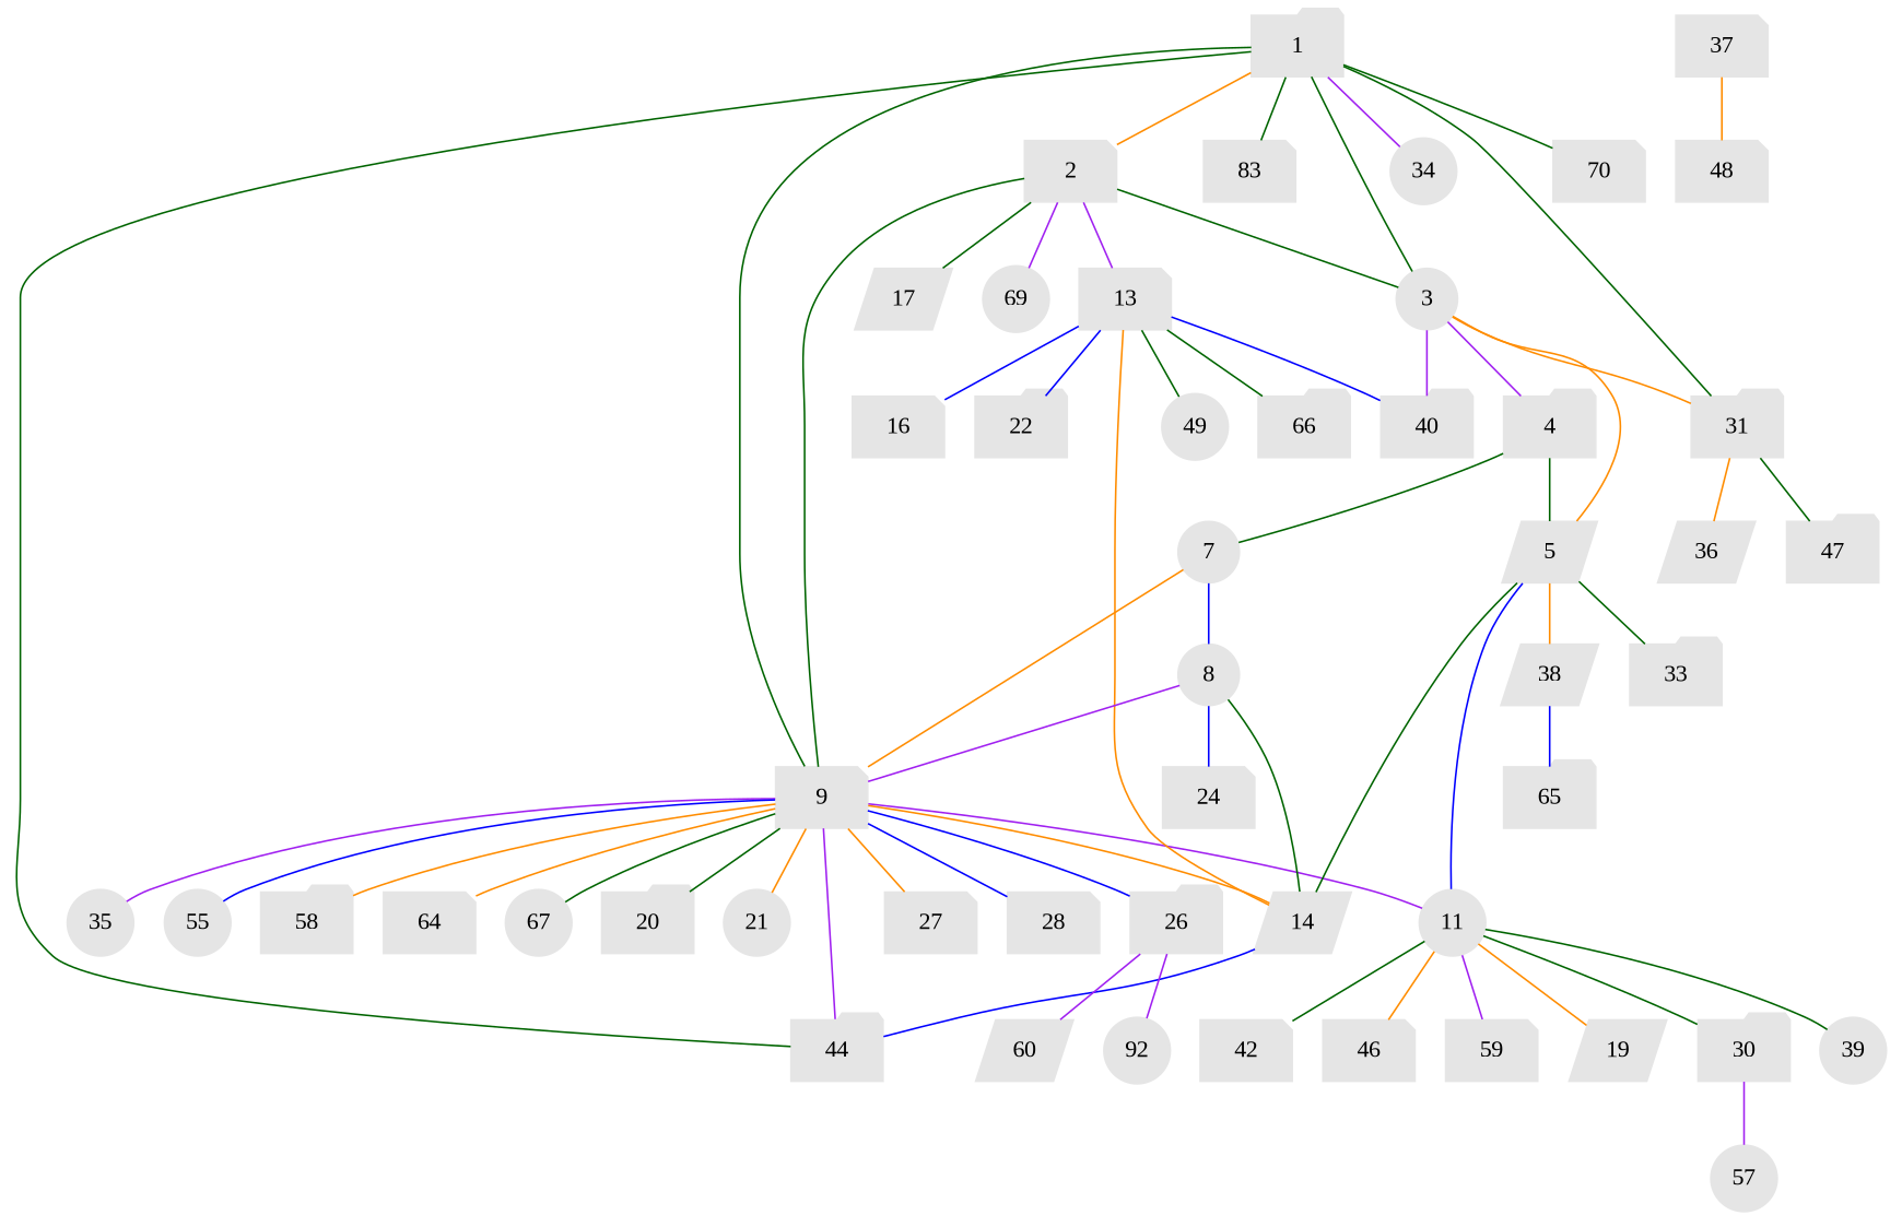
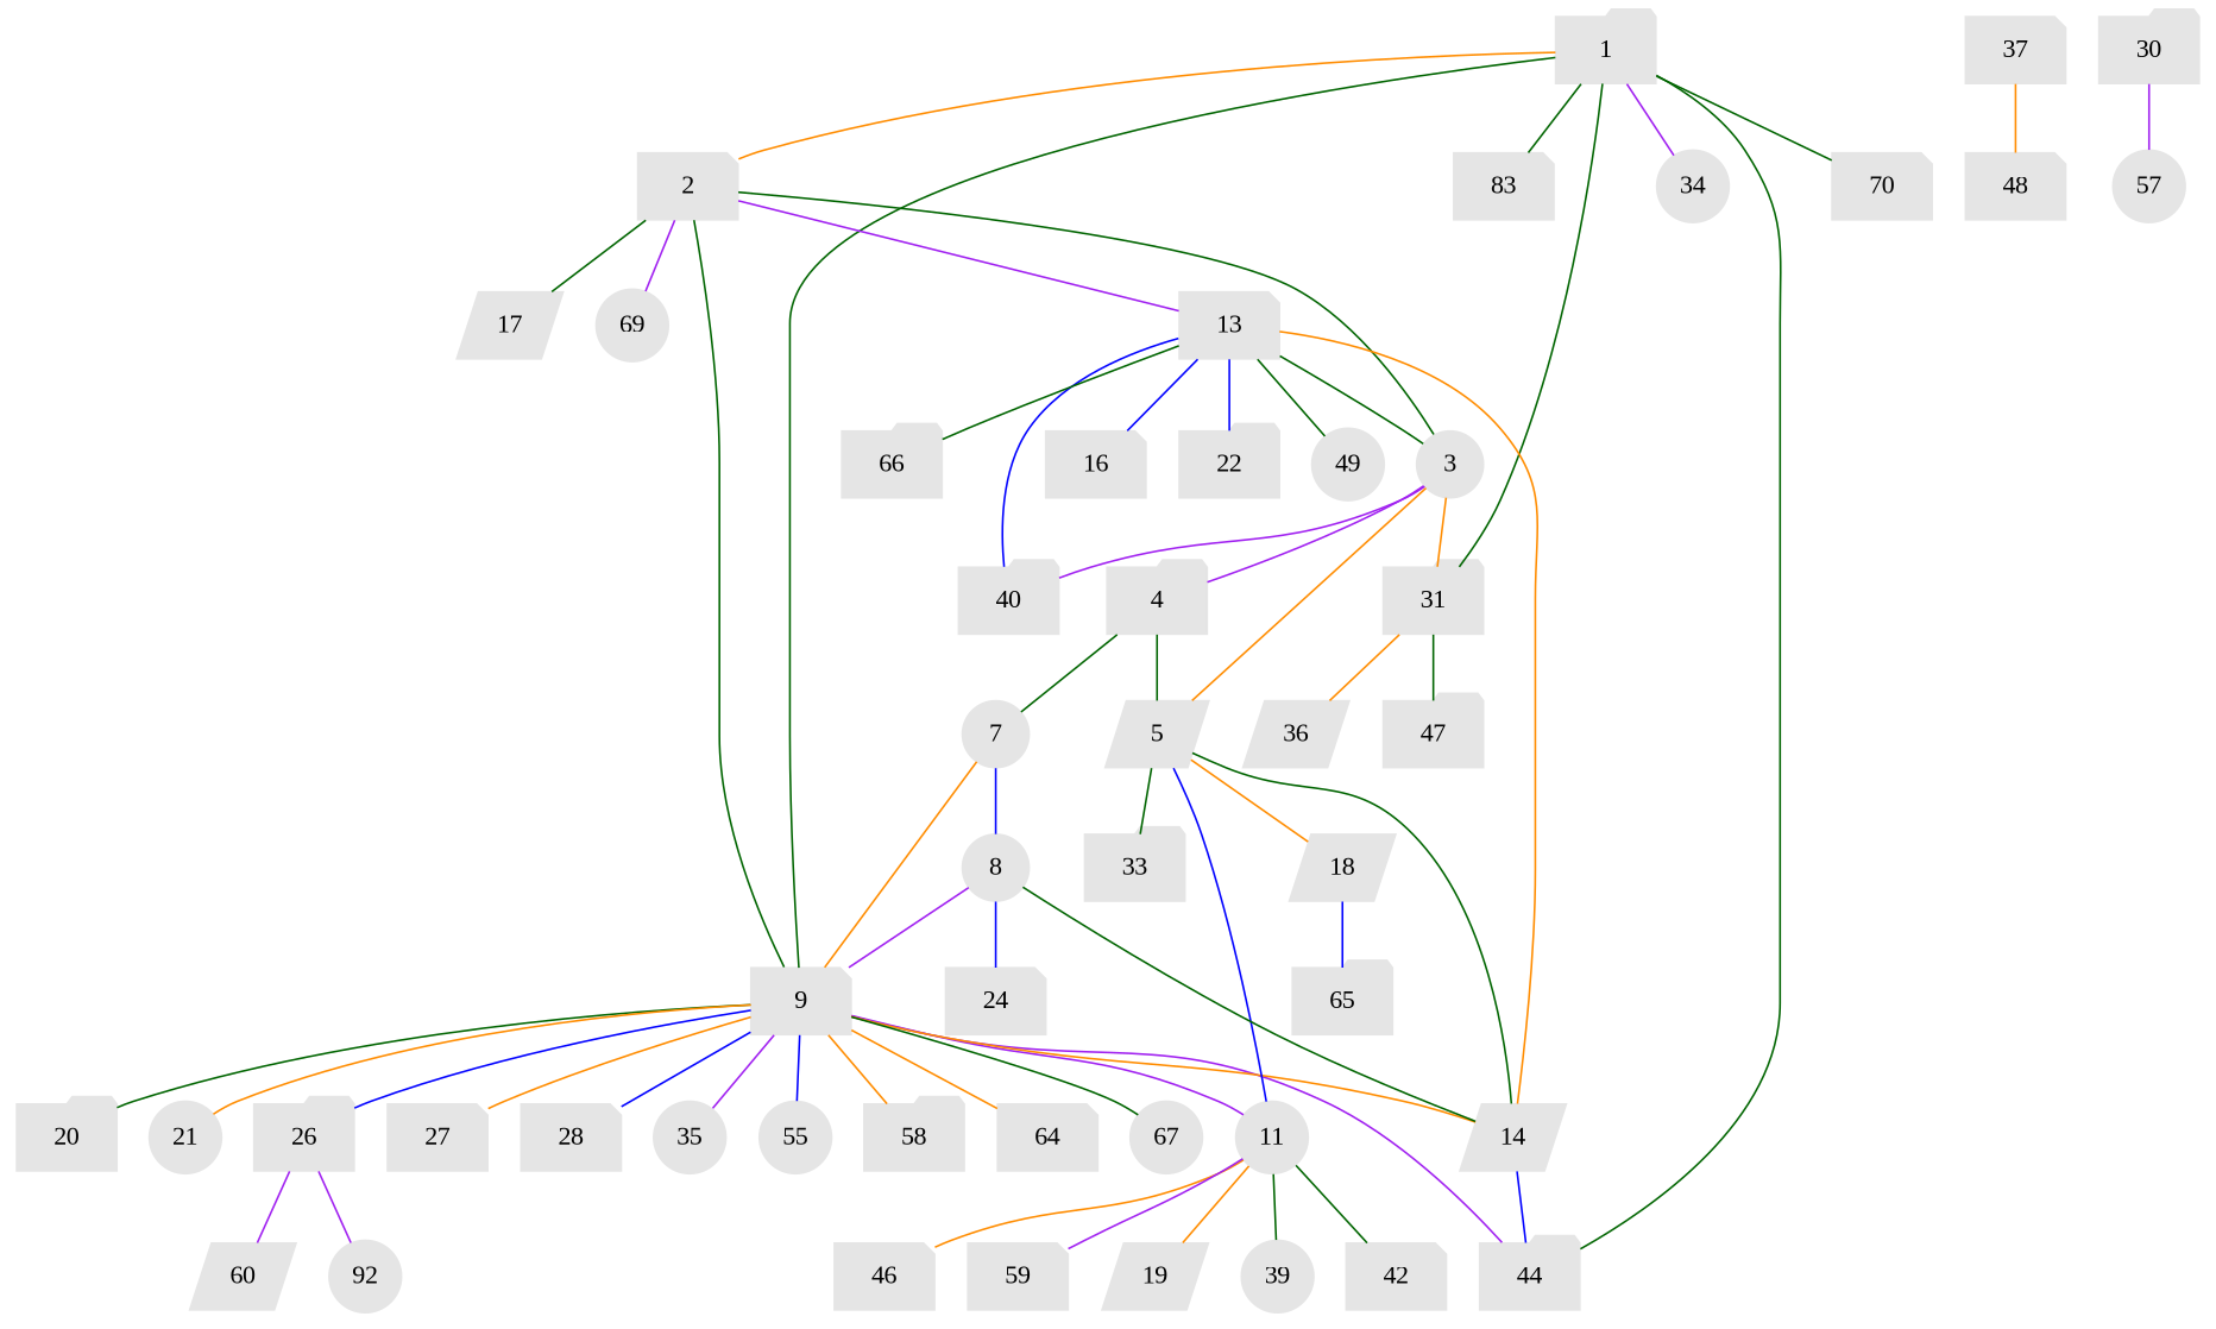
  graph {
    fontname="Liberation Serif"
    node [color=gray90 fontname="Liberation Serif" shape=note style=filled]
    edge [color=darkgreen fontname="Liberation Serif"]
    1 [shape=folder super="+25"]
    2 [super="+32"]
    3 [shape=circle super="+6"]
    9 [super="+10"]
    n5 [label=83]
    31 [shape=folder super="+41"]
    34 [shape=circle]
    44 [shape=folder super="+50"]
    70
    13 [super="+15"]
    17 [shape=parallelogram]
    69 [shape=circle]
    4 [shape=folder super="+29"]
    5 [shape=parallelogram super="+18"]
    40 [shape=folder]
    11 [shape=circle super="+12"]
    14 [shape=parallelogram super="+54"]
    20 [shape=folder]
    21 [shape=circle]
    26 [shape=folder]
    27
    28
    35 [shape=circle]
    55 [shape=circle]
    58 [shape=folder]
    64
    67 [shape=circle]
    36 [shape=parallelogram]
    47 [shape=folder super="+51"]
    16
    22 [shape=folder super="+53"]
    49 [shape=circle]
    66 [shape=folder]
    7 [shape=circle super="+61"]
    33 [shape=folder]
-   38 [shape=parallelogram super="+45"]
+   38 [shape=parallelogram super="+45" label=18]
    8 [shape=circle]
    37 [super="+43"]
    48
    19 [shape=parallelogram]
    30 [shape=folder]
    39 [shape=circle]
    42 [super="+68"]
    46
    59
    65 [shape=folder]
    24 [super="+56"]
    60 [shape=parallelogram]
    n49 [label=92 shape=circle super="+62"]
    57 [shape=circle]
    1 -- 2 [color=darkorange]
-   1 -- 3
+   13 -- 3
    1 -- 9
    1 -- n5
    1 -- 31
    1 -- 34 [color=purple]
    1 -- 44
    1 -- 70
    2 -- 3
    2 -- 9
    2 -- 13 [color=purple]
    2 -- 17
    2 -- 69 [color=purple]
    3 -- 31 [color=darkorange]
    3 -- 4 [color=purple]
    3 -- 5 [color=darkorange]
    3 -- 40 [color=purple]
    9 -- 44 [color=purple]
    9 -- 11 [color=purple weight=2]
    9 -- 14 [color=darkorange]
    9 -- 20
    9 -- 21 [color=darkorange]
    9 -- 26 [color=blue]
    9 -- 27 [color=darkorange]
    9 -- 28 [color=blue]
    9 -- 35 [color=purple]
    9 -- 55 [color=blue]
    9 -- 58 [color=darkorange]
    9 -- 64 [color=darkorange]
    9 -- 67
    31 -- 36 [color=darkorange]
    31 -- 47
    13 -- 40 [color=blue]
    13 -- 14 [color=darkorange weight=2]
    13 -- 16 [color=blue]
    13 -- 22 [color=blue]
    13 -- 49
    13 -- 66
    4 -- 5
    4 -- 7
    5 -- 11 [color=blue]
    5 -- 14
    5 -- 33
    5 -- 38 [color=darkorange]
    11 -- 19 [color=darkorange]
-   11 -- 30
    11 -- 39
    11 -- 42
    11 -- 46 [color=darkorange]
    11 -- 59 [color=purple]
    14 -- 44 [color=blue]
    26 -- 60 [color=purple]
    26 -- n49 [color=purple]
    7 -- 9 [color=darkorange]
    7 -- 8 [color=blue]
    38 -- 65 [color=blue]
    8 -- 9 [color=purple]
    8 -- 14
    8 -- 24 [color=blue]
    37 -- 48 [color=darkorange]
    30 -- 57 [color=purple]
  }
